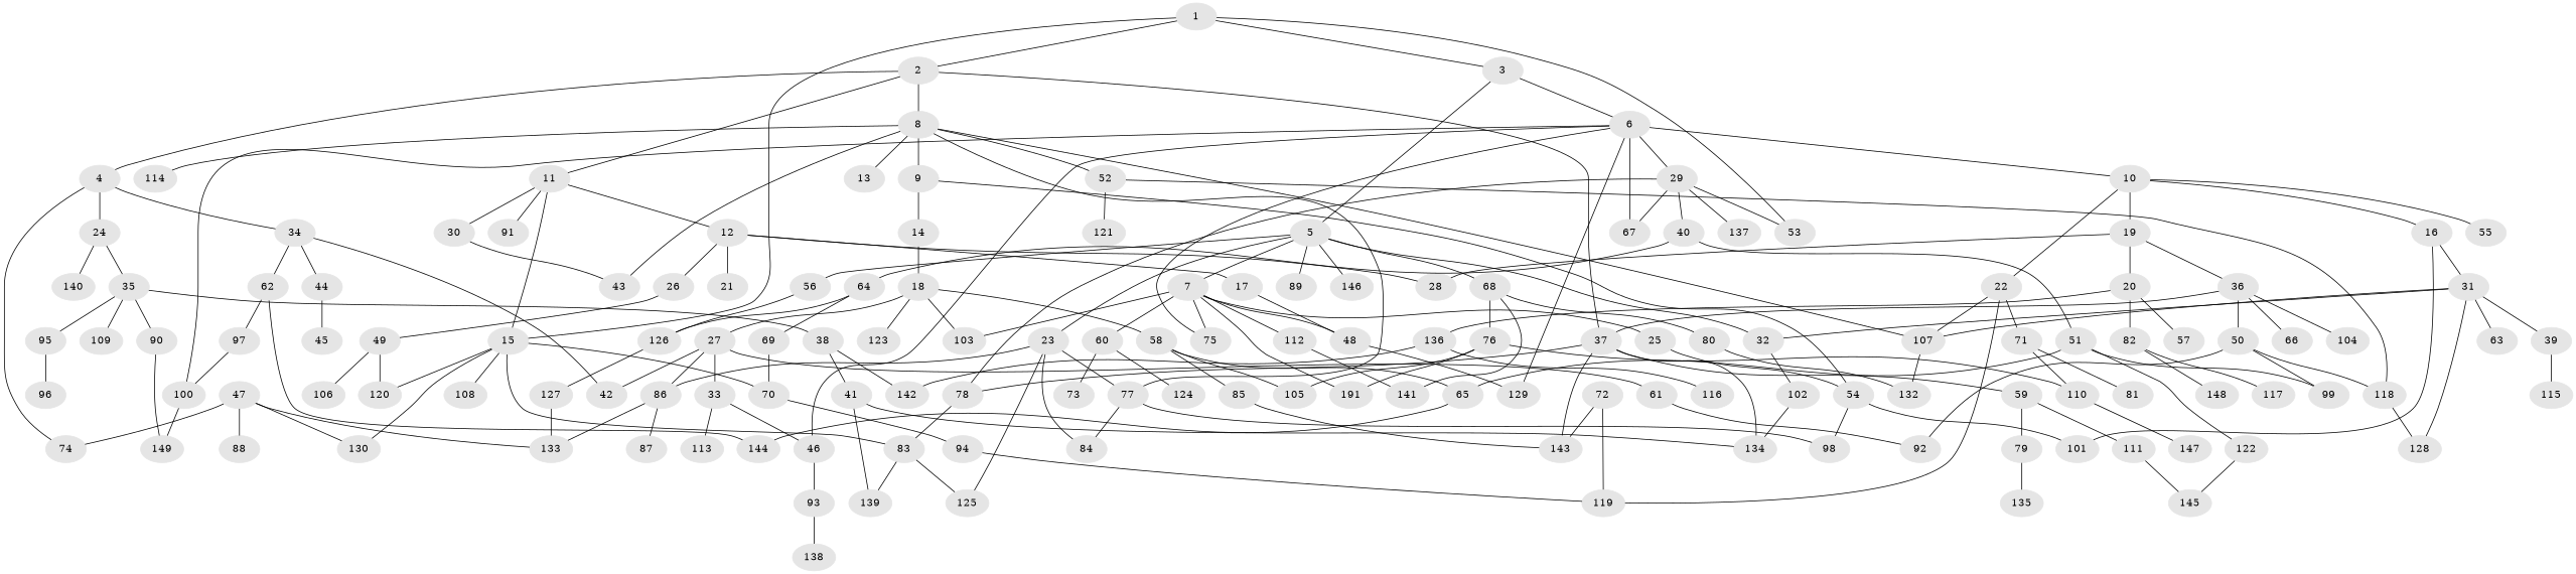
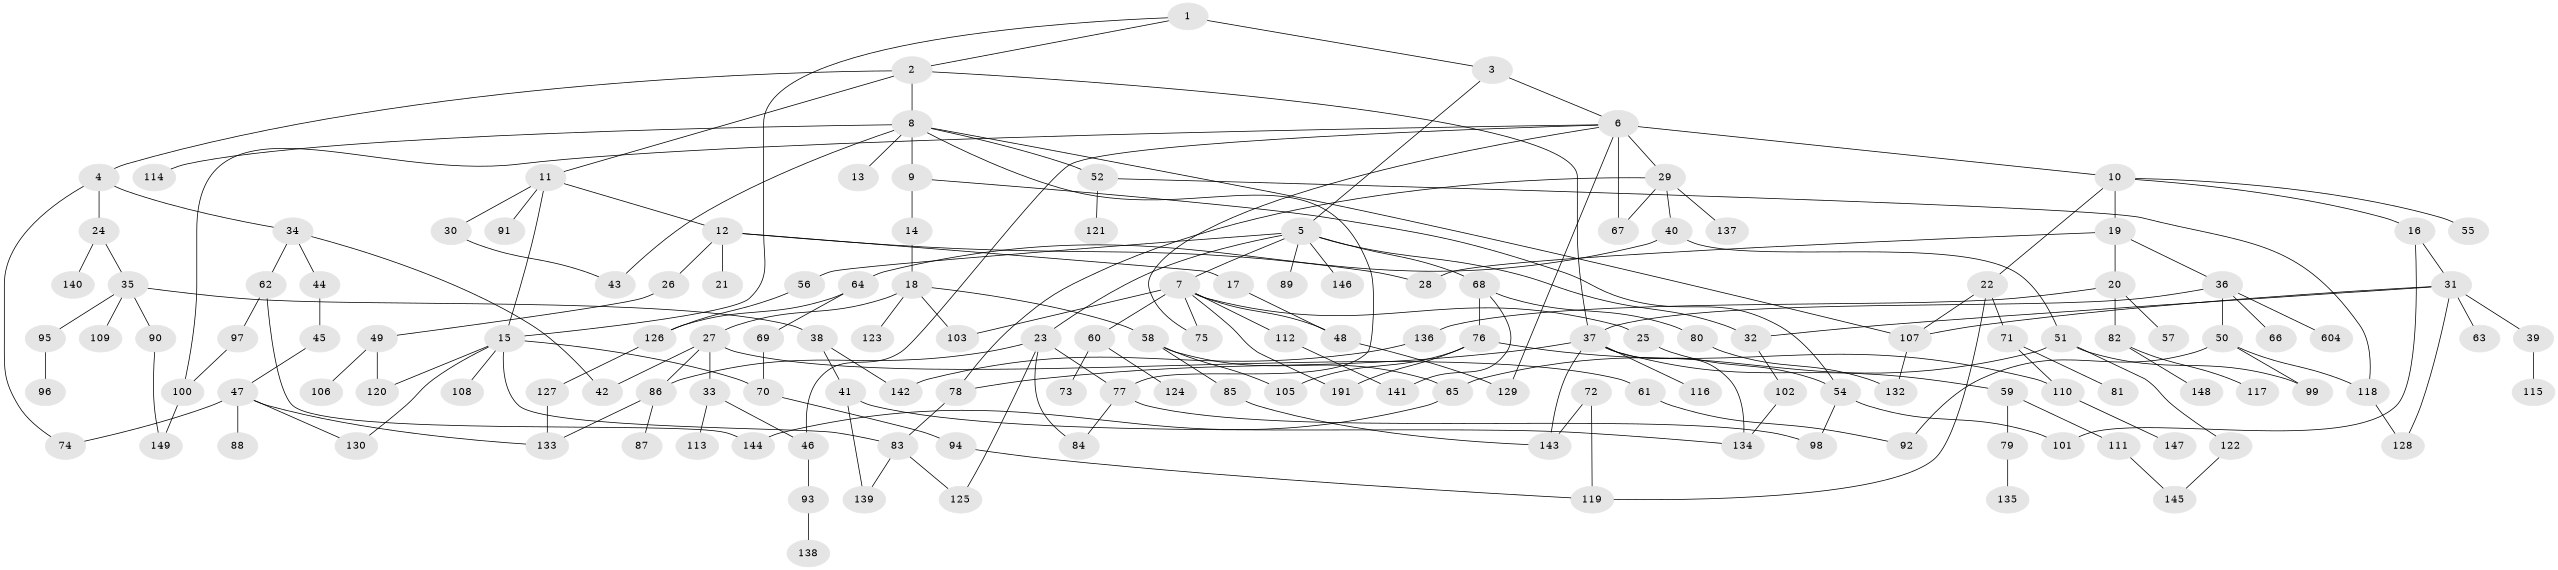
  graph {
    node [color=gray90 style=filled]
    1
    2
    3
    15
-   53
    4
    8
    11
    37
    5
    6
    70
    83
    108
    120
    130
    24
    34
    74
    9
    13
    43
    52
    77
    107
    114
    12
    30
    91
    78
    59
    116
    134
    143
    7
    23
    32
    56
    68
    89
    146
    10
    29
    46
    67
    75
    100
    129
    35
    140
    42
    44
    62
    25
    48
    60
    103
    112
    n59 [label=191]
    84
    86
    125
    102
    126
    76
    80
    141
    16
    19
    22
    55
    40
    137
    93
    149
    54
    73
    124
    14
    118
    121
    98
    132
    18
    101
    31
    28
    20
    36
    71
    119
    17
    21
    26
    49
    27
    58
    123
    94
    139
    39
    63
    128
    33
    61
    65
    85
    105
    57
    82
    136
    50
    66
-   104
+   104 [label=604]
    92
    99
    117
    148
    142
    81
    110
    133
    87
    38
    90
    95
    109
    106
    113
    51
    64
    115
    45
    97
    144
    41
    96
    79
    111
    122
    69
    47
    88
    138
    145
    127
    135
    72
    147
    1 -- 2
    1 -- 3
    1 -- 15
-   1 -- 53
    2 -- 4
    2 -- 8
    2 -- 11
    2 -- 37
    3 -- 5
    3 -- 6
    15 -- 70
    15 -- 83
    15 -- 108
    15 -- 120
    15 -- 130
    4 -- 24
    4 -- 34
    4 -- 74
    8 -- 9
    8 -- 13
    8 -- 43
    8 -- 52
    8 -- 77
    8 -- 107
    8 -- 114
    11 -- 15
    11 -- 12
    11 -- 30
    11 -- 91
    37 -- 78
    37 -- 59
-   136 -- 116
+   37 -- 116
    37 -- 134
    37 -- 143
    5 -- 7
    5 -- 23
    5 -- 32
    5 -- 56
    5 -- 68
    5 -- 89
    5 -- 146
    6 -- 10
    6 -- 29
    6 -- 46
    6 -- 67
    6 -- 75
    6 -- 100
    6 -- 129
    70 -- 94
    83 -- 125
    83 -- 139
    24 -- 35
    24 -- 140
    34 -- 42
    34 -- 44
    34 -- 62
    9 -- 54
    9 -- 14
    52 -- 118
    52 -- 121
    77 -- 84
    77 -- 98
    107 -- 132
    12 -- 28
    12 -- 17
    12 -- 21
    12 -- 26
    30 -- 43
    78 -- 83
    59 -- 79
    59 -- 111
    7 -- 75
    7 -- 25
    7 -- 48
    7 -- 60
    7 -- 103
    7 -- 112
    7 -- n59
    23 -- 77
    23 -- 84
    23 -- 86
    23 -- 125
    32 -- 102
    56 -- 126
    68 -- 76
    68 -- 80
    68 -- 141
    10 -- 16
    10 -- 19
    10 -- 22
    10 -- 55
-   29 -- 53
    29 -- 78
    29 -- 67
    29 -- 40
    29 -- 137
    46 -- 93
    100 -- 149
    35 -- 38
    35 -- 90
    35 -- 95
    35 -- 109
    44 -- 45
    62 -- 97
    62 -- 144
    25 -- 54
    48 -- 129
    60 -- 73
    60 -- 124
    112 -- 141
    86 -- 133
    86 -- 87
    102 -- 134
    126 -- 127
    76 -- n59
    76 -- 105
    76 -- 110
    80 -- 132
    16 -- 101
    16 -- 31
    19 -- 28
    19 -- 20
    19 -- 36
    22 -- 107
    22 -- 71
    22 -- 119
    40 -- 51
    40 -- 64
    93 -- 138
    54 -- 98
    54 -- 101
    14 -- 18
    118 -- 128
    18 -- 103
    18 -- 27
    18 -- 58
    18 -- 123
    31 -- 107
    31 -- 32
    31 -- 39
    31 -- 63
    31 -- 128
    20 -- 57
    20 -- 82
    20 -- 136
    36 -- 37
    36 -- 50
    36 -- 66
    36 -- 104
    71 -- 81
    71 -- 110
    17 -- 48
    26 -- 49
    49 -- 120
    49 -- 106
    27 -- 42
    27 -- 86
    27 -- 33
    27 -- 61
    58 -- 65
    58 -- 85
    58 -- 105
    94 -- 119
    39 -- 115
    33 -- 46
    33 -- 113
    61 -- 92
    65 -- 144
    85 -- 143
    82 -- 117
    82 -- 148
    136 -- 142
    50 -- 118
    50 -- 92
    50 -- 99
    110 -- 147
    38 -- 142
    38 -- 41
    90 -- 149
    95 -- 96
    51 -- 65
    51 -- 99
    51 -- 122
    64 -- 126
    64 -- 69
+   45 -- 47
    97 -- 100
    41 -- 134
    41 -- 139
    79 -- 135
    111 -- 145
    122 -- 145
    69 -- 70
    47 -- 130
    47 -- 74
    47 -- 133
    47 -- 88
    127 -- 133
    72 -- 143
    72 -- 119
  }
